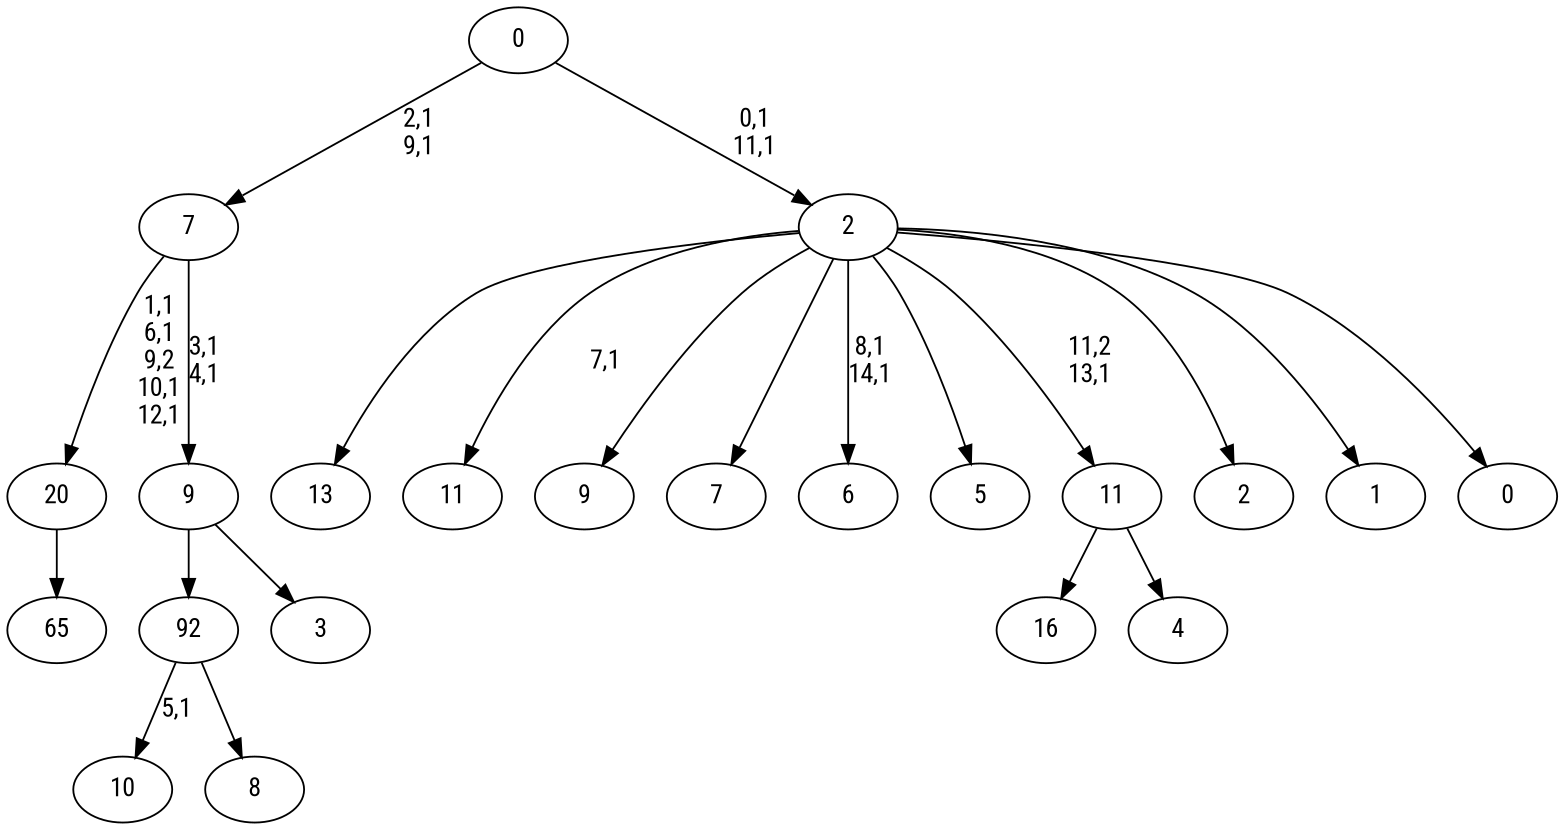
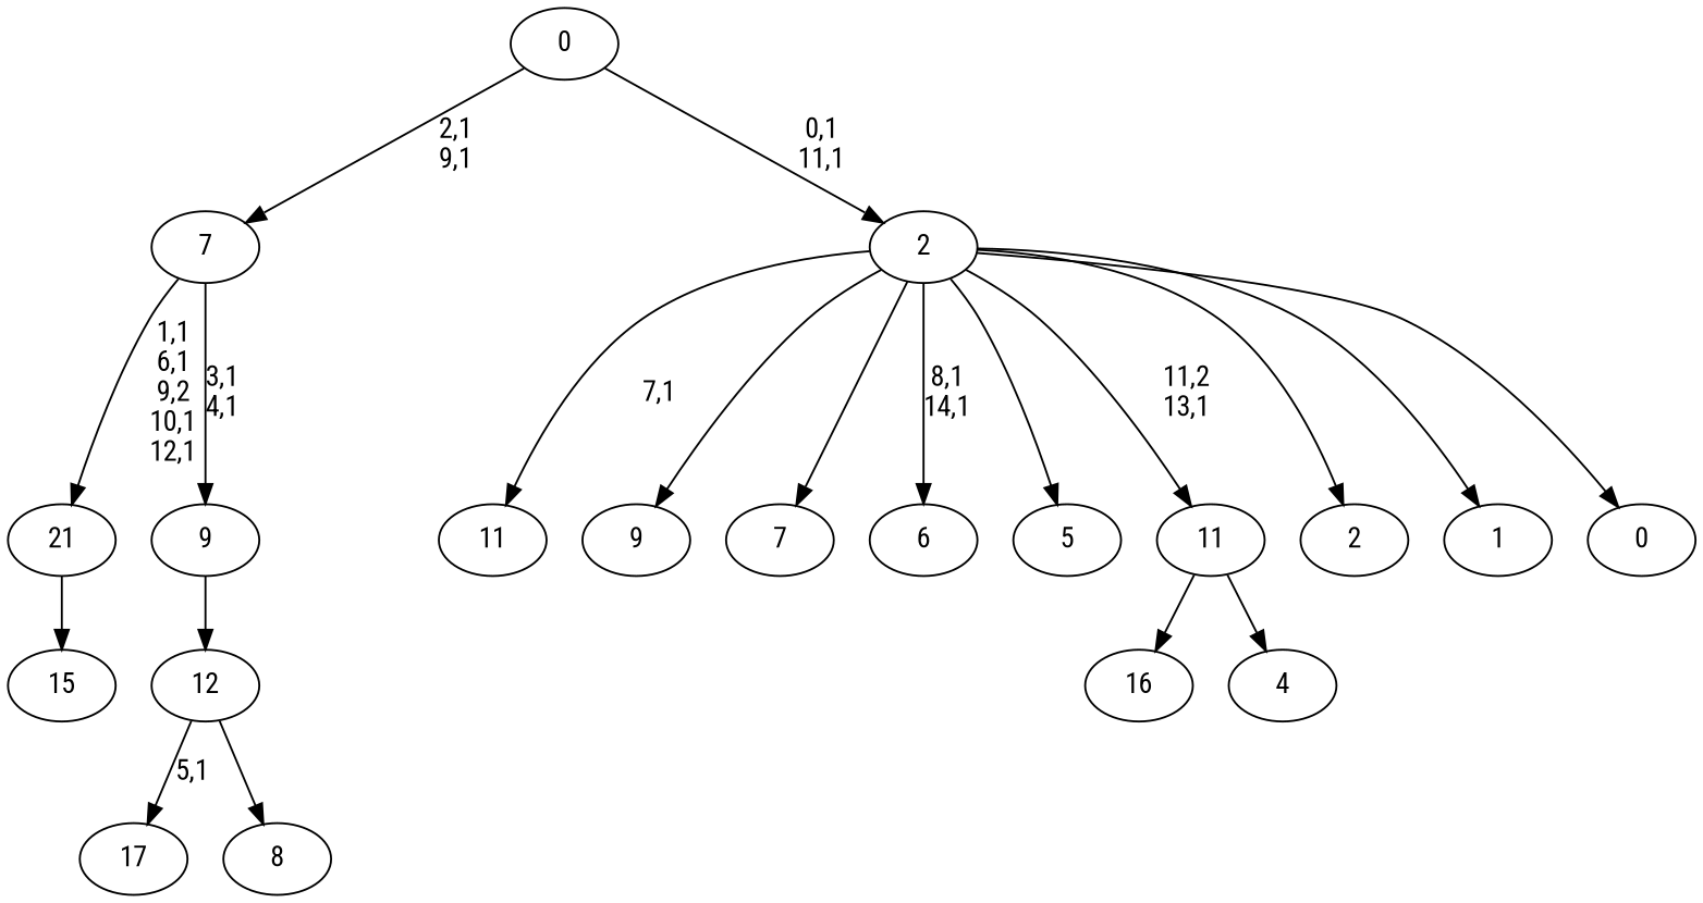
  digraph {
    fontname="Roboto Condensed"
    node [fontname="Roboto Condensed"]
    edge [fontname="Roboto Condensed"]
-   n1 [label=65]
+   n1 [label=15]
    n2 [label=16]
-   n3 [label=13]
-   n4 [label=92]
-   n5 [label=10]
+   n4 [label=12]
+   n5 [label=17]
    n6 [label=8]
    n7 [label=11]
    n8 [label=9]
-   21 [label=20]
+   21
    n10 [label=7]
    n11 [label=6]
    n12 [label=5]
    n13 [label=4]
    11
-   n15 [label=3]
    9
    7
    n18 [label=2]
    n19 [label=1]
    n20 [label=0]
    2
    0
    n4 -> n5 [label="5,1"]
    n4 -> n6
    21 -> n1
    11 -> n2
    11 -> n13
    9 -> n4
-   9 -> n15
    7 -> 21 [label="1,1\n6,1\n9,2\n10,1\n12,1"]
    7 -> 9 [label="3,1\n4,1"]
-   2 -> n3
    2 -> n7 [label="7,1"]
    2 -> n8
    2 -> n10
    2 -> n11 [label="8,1\n14,1"]
    2 -> n12
    2 -> 11 [label="11,2\n13,1"]
    2 -> n18
    2 -> n19
    2 -> n20
    0 -> 7 [label="2,1\n9,1"]
    0 -> 2 [label="0,1\n11,1"]
  }
